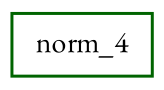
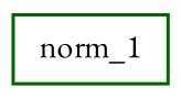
  digraph {
    rankdir=LR
    fontname="EB Garamond"
-   n1 [color=darkgreen fillcolor=white fontname="EB Garamond" fontsize=10 height=0.2 label=norm_4 shape=record style=filled width=0.4]
+   n1 [color=darkgreen fillcolor=white fontname="EB Garamond" fontsize=10 height=0.2 label=norm_1 shape=record style=filled width=0.4]
  }
